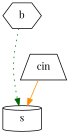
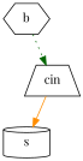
  strict digraph {
    fontname="Playfair Display"
    node [complexity=4 fontname="Playfair Display" importance=0.333333284236 rank=0.0833333210589]
    edge [fontname="Playfair Display"]
    s [complexity=0 importance=0.212121174675 rank=0.0 shape=cylinder]
    b [shape=hexagon]
    cin [shape=trapezium]
-   b -> s [color=darkgreen style=dotted]
+   b -> cin [color=darkgreen style=dotted]
    cin -> s [color=darkorange style=solid]
  }
